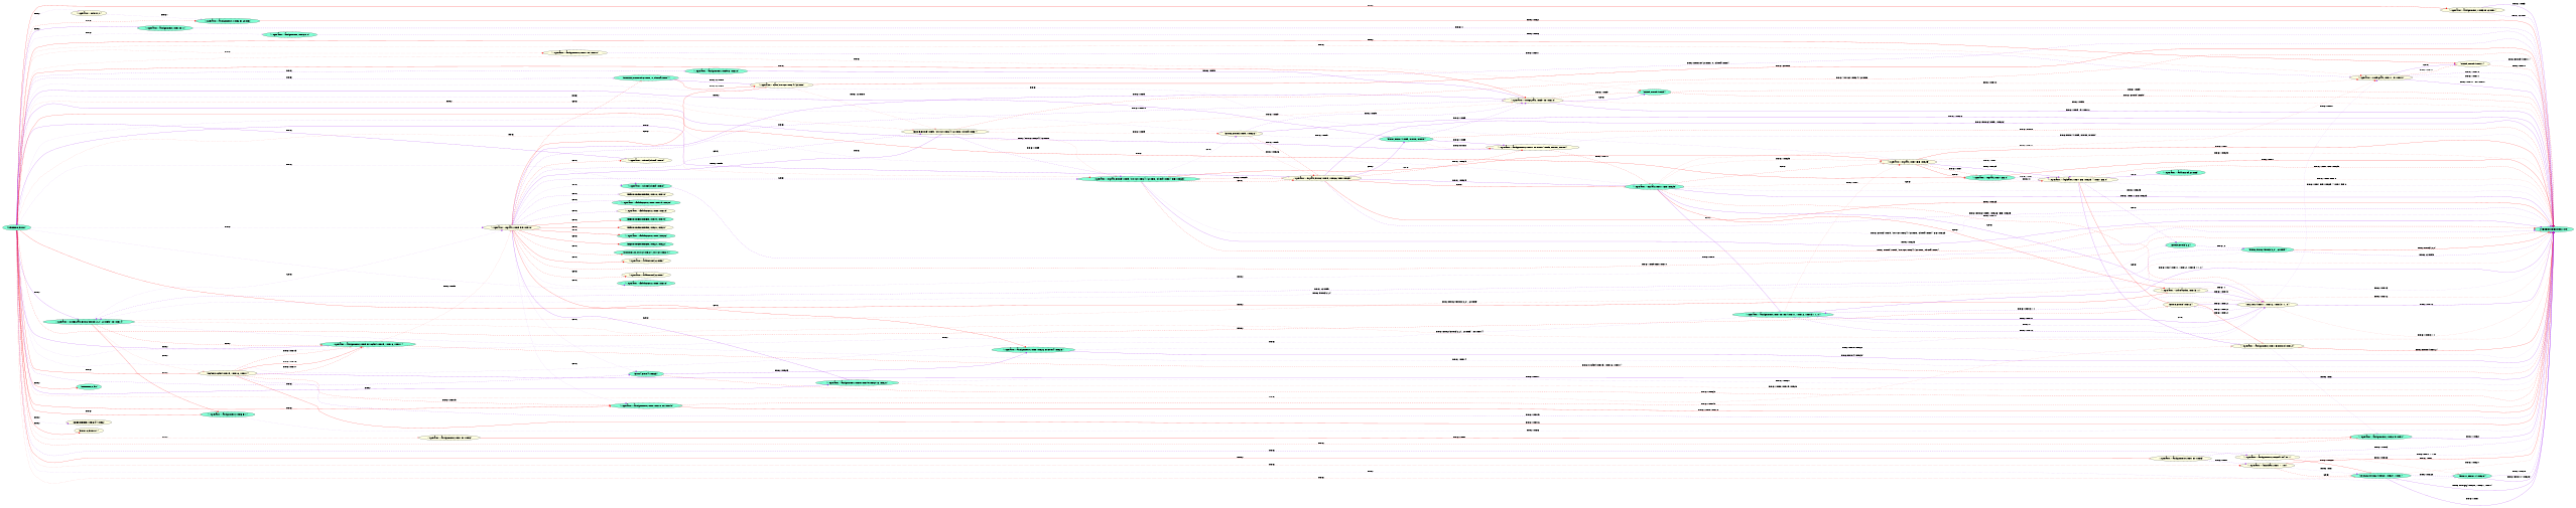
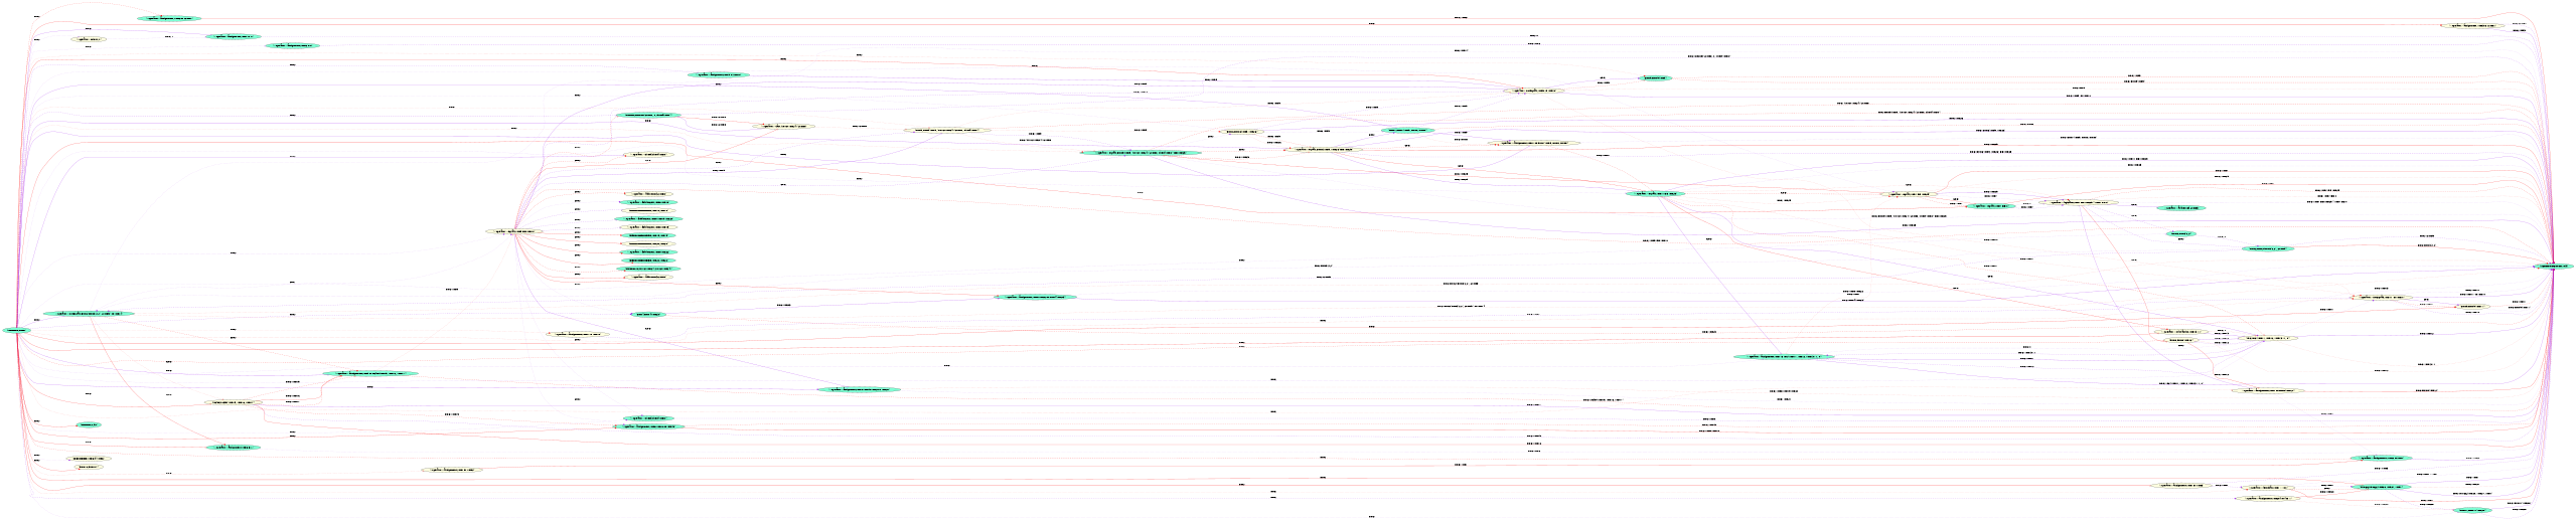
  digraph {
    rankdir=LR
    node [fillcolor=aquamarine style=filled]
    edge [arrowhead=dot color=purple style=solid]
    n1 [label="(METHOD,FUN1)"]
    n2 [label="(<operator>.assignment,*VAR2 = &VAR1)"]
    n3 [fillcolor=lightyellow label="(<operator>.assignment,*VAR3 = &VAR1)"]
    n4 [label="(<operator>.assignment,VAR1 = -1)"]
    n5 [fillcolor=lightyellow label="(<operator>.minus,-1)"]
    n6 [fillcolor=lightyellow label="(<operator>.assignment,VAR1 = *VAR2)"]
    n7 [label="(<operator>.assignment,VAR6 = 0)"]
    n8 [label="(<operator>.assignment,VAR9 = VAR10)"]
    n9 [fillcolor=lightyellow label="(<operator>.assignment,VAR11 = VAR10)"]
    n10 [label="(<operator>.notEquals,FUN2(FUN3(2,2), &VAR5) != VAR14)"]
    n11 [label="(FUN3,FUN3(2,2))"]
    n12 [label="(<operator>.assignment,VAR6 = 1)"]
    n13 [label="(<operator>.assignment,VAR9 = socket(VAR15, VAR16, VAR17))"]
    n14 [fillcolor=lightyellow label="(socket,socket(VAR15, VAR16, VAR17))"]
    n15 [fillcolor=lightyellow label="(<operator>.equals,VAR9 == VAR10)"]
    n16 [label="(memset,memset(&VAR8, 0, sizeof(VAR8)))"]
    n17 [fillcolor=lightyellow label="(<operator>.sizeOf,sizeof(VAR8))"]
    n18 [label="(<operator>.assignment,VAR8.VAR18 = VAR15)"]
    n19 [label="(<operator>.assignment,VAR8.VAR19.VAR20 = VAR21)"]
    n20 [label="(FUN4,FUN4(VAR23))"]
    n21 [label="(<operator>.equals,FUN5(VAR9, (struct VAR24*)&VAR8, sizeof(VAR8)) == VAR25)"]
    n22 [fillcolor=lightyellow label="(FUN5,FUN5(VAR9, (struct VAR24*)&VAR8, sizeof(VAR8)))"]
    n23 [label="(<operator>.sizeOf,sizeof(VAR8))"]
    n24 [fillcolor=lightyellow label="(<operator>.equals,FUN6(VAR9, VAR26) == VAR25)"]
    n25 [fillcolor=lightyellow label="(FUN6,FUN6(VAR9, VAR26))"]
    n26 [fillcolor=lightyellow label="(<operator>.assignment,VAR11 = FUN7(VAR9, NULL, NULL))"]
    n27 [label="(FUN7,FUN7(VAR9, NULL, NULL))"]
    n28 [label="(<operator>.equals,VAR11 == VAR25)"]
    n29 [label="(<operator>.assignment,VAR7 = recv(VAR11, VAR12, VAR13 - 1, 0))"]
    n30 [fillcolor=lightyellow label="(recv,recv(VAR11, VAR12, VAR13 - 1, 0))"]
    n31 [fillcolor=lightyellow label="(<operator>.subtraction,VAR13 - 1)"]
    n32 [fillcolor=lightyellow label="(<operator>.equals,VAR7 == VAR25)"]
    n33 [label="(<operator>.equals,VAR7 == 0)"]
    n34 [fillcolor=lightyellow label="(<operator>.assignment,VAR1 = FUN8(VAR12))"]
    n35 [fillcolor=lightyellow label="(FUN8,FUN8(VAR12))"]
    n36 [label="(LITERAL,0,do)"]
    n37 [fillcolor=lightyellow label="(<operator>.notEquals,VAR9 != VAR10)"]
    n38 [label="(FUN9,FUN9(VAR9))"]
    n39 [fillcolor=lightyellow label="(<operator>.notEquals,VAR11 != VAR10)"]
    n40 [fillcolor=lightyellow label="(FUN9,FUN9(VAR11))"]
    n41 [fillcolor=lightyellow label="(IDENTIFIER,VAR6,if (VAR6))"]
    n42 [fillcolor=lightyellow label="(FUN10,FUN10())"]
    n43 [label="(<operator>.assignment,*VAR2 = VAR1)"]
    n44 [fillcolor=lightyellow label="(<operator>.assignment,VAR1 = *VAR3)"]
    n45 [fillcolor=lightyellow label="(<operator>.assignment,VAR28[100] = \"\")"]
    n46 [fillcolor=lightyellow label="(<operator>.lessThan,VAR1 < 100)"]
    n47 [label="(strncpy,strncpy(VAR28, VAR27, VAR1))"]
    n48 [label="(FUN11,FUN11(VAR28))"]
    n49 [label="(METHOD_RETURN,void)"]
    n50 [label="(FUN2,FUN2(FUN3(2,2), &VAR5))"]
    n51 [label="(<operator>.assignment,VAR8.VAR22 = FUN4(VAR23))"]
    n52 [fillcolor=lightyellow label="(<operator>.cast,(struct VAR24*)&VAR8)"]
    n53 [fillcolor=lightyellow label="(<operator>.addressOf,&VAR8)"]
    n54 [label="(<operator>.fieldAccess,VAR8.VAR18)"]
    n55 [fillcolor=lightyellow label="(FIELD_IDENTIFIER,VAR18,VAR18)"]
    n56 [label="(<operator>.fieldAccess,VAR8.VAR19.VAR20)"]
    n57 [fillcolor=lightyellow label="(<operator>.fieldAccess,VAR8.VAR19)"]
    n58 [label="(FIELD_IDENTIFIER,VAR19,VAR19)"]
    n59 [fillcolor=lightyellow label="(FIELD_IDENTIFIER,VAR20,VAR20)"]
    n60 [label="(<operator>.fieldAccess,VAR8.VAR22)"]
    n61 [label="(FIELD_IDENTIFIER,VAR22,VAR22)"]
    n62 [label="(UNKNOWN,struct VAR24*,struct VAR24*)"]
    n63 [fillcolor=lightyellow label="(<operator>.addressOf,&VAR8)"]
    n64 [fillcolor=lightyellow label="(<operator>.logicalOr,VAR7 == VAR25 || VAR7 == 0)"]
    n65 [label="(<operator>.addressOf,&VAR5)"]
    n1 -> n2 [color=red label="DDG: " style=dashed]
    n1 -> n3 [color=red label="DDG: "]
    n1 -> n4 [arrowhead=odot label="DDG: "]
    n1 -> n5 [arrowhead=odot label="DDG: " style=dotted]
    n1 -> n6 [arrowhead=odot color=red label="DDG: " style=dotted]
    n1 -> n7 [arrowhead=odot label="DDG: " style=dotted]
    n1 -> n8 [arrowhead=odot label="DDG: " style=dashed]
    n1 -> n9 [color=red label="DDG: " style=dotted]
    n1 -> n10 [arrowhead=odot label="DDG: "]
    n1 -> n11 [arrowhead=odot label="DDG: " style=dotted]
    n1 -> n12 [arrowhead=odot color=red label="DDG: "]
    n1 -> n13 [arrowhead=odot label="DDG: "]
    n1 -> n14 [arrowhead=odot color=red label="DDG: "]
    n1 -> n15 [label="DDG: " style=dotted]
    n1 -> n16 [arrowhead=odot label="DDG: " style=dashed]
    n1 -> n17 [arrowhead=odot label="DDG: "]
    n1 -> n18 [color=red label="DDG: "]
    n1 -> n19 [label="DDG: "]
    n1 -> n20 [label="DDG: " style=dashed]
    n1 -> n21 [color=red label="DDG: " style=dotted]
    n1 -> n22 [arrowhead=odot color=red label="DDG: " style=dotted]
    n1 -> n23 [label="DDG: " style=dotted]
    n1 -> n24 [arrowhead=odot label="DDG: "]
    n1 -> n25 [arrowhead=odot label="DDG: " style=dotted]
    n1 -> n26 [arrowhead=odot label="DDG: "]
    n1 -> n27 [arrowhead=odot label="DDG: "]
    n1 -> n28 [arrowhead=odot label="DDG: " style=dotted]
    n1 -> n29 [arrowhead=odot label="DDG: " style=dotted]
    n1 -> n30 [label="DDG: " style=dotted]
    n1 -> n31 [arrowhead=odot color=red label="DDG: "]
-   n32 -> n1 [label="DDG: " style=dotted]
+   n1 -> n32 [label="DDG: " style=dotted]
    n1 -> n33 [color=red label="DDG: "]
    n1 -> n34 [arrowhead=odot color=red label="DDG: " style=dotted]
    n1 -> n35 [arrowhead=odot color=red label="DDG: " style=dashed]
    n1 -> n36 [color=red label="DDG: "]
    n1 -> n37 [color=red label="DDG: "]
    n1 -> n38 [color=red label="DDG: " style=dotted]
    n1 -> n39 [color=red label="DDG: " style=dotted]
    n1 -> n40 [color=red label="DDG: "]
    n1 -> n41 [label="DDG: " style=dotted]
    n1 -> n42 [color=red label="DDG: "]
    n1 -> n43 [arrowhead=odot color=red label="DDG: " style=dashed]
    n1 -> n44 [arrowhead=odot color=red label="DDG: "]
    n1 -> n45 [label="DDG: " style=dashed]
    n1 -> n46 [color=red label="DDG: " style=dotted]
-   n1 -> n47 [arrowhead=odot color=red label="DDG: " style=dotted]
+   n1 -> n47 [arrowhead=odot color=red label="DDG: "]
    n1 -> n48 [arrowhead=odot label="DDG: " style=dotted]
    n2 -> n49 [color=red label="DDG: VAR2"]
    n3 -> n49 [label="DDG: VAR3"]
    n3 -> n49 [arrowhead=odot label="DDG: &VAR1" style=dashed]
    n4 -> n49 [label="DDG: -1" style=dashed]
-   n5 -> n2 [arrowhead=odot label="DDG: 1" style=dotted]
+   n5 -> n4 [arrowhead=odot label="DDG: 1" style=dotted]
    n6 -> n43 [color=red label="DDG: VAR1"]
    n7 -> n49 [arrowhead=odot label="DDG: VAR6" style=dashed]
    n8 -> n37 [arrowhead=odot label="DDG: VAR9"]
    n9 -> n39 [arrowhead=odot label="DDG: VAR11" style=dashed]
    n10 -> n12 [color=red label="CDG: "]
    n10 -> n13 [color=red label="CDG: " style=dashed]
    n10 -> n14 [arrowhead=odot color=red label="CDG: " style=dotted]
    n10 -> n15 [label="CDG: " style=dotted]
    n10 -> n49 [arrowhead=odot color=red label="DDG: FUN2(FUN3(2,2), &VAR5)" style=dotted]
    n10 -> n49 [color=red label="DDG: FUN2(FUN3(2,2), &VAR5) != VAR14" style=dotted]
    n10 -> n49 [label="DDG: VAR14" style=dotted]
    n11 -> n50 [label="DDG: 2" style=dashed]
    n12 -> n49 [arrowhead=odot label="DDG: VAR6" style=dotted]
    n13 -> n15 [arrowhead=odot color=red label="DDG: VAR9" style=dotted]
    n13 -> n49 [color=red label="DDG: socket(VAR15, VAR16, VAR17)" style=dashed]
    n14 -> n13 [arrowhead=odot color=red label="DDG: VAR15" style=dashed]
    n14 -> n13 [color=red label="DDG: VAR16"]
    n14 -> n13 [arrowhead=odot color=red label="DDG: VAR17" style=dashed]
    n14 -> n18 [color=red label="DDG: VAR15" style=dashed]
    n14 -> n49 [arrowhead=odot label="DDG: VAR15" style=dashed]
    n14 -> n49 [color=red label="DDG: VAR16"]
    n14 -> n49 [arrowhead=odot label="DDG: VAR17"]
    n15 -> n16 [arrowhead=odot color=red label="CDG: " style=dashed]
    n15 -> n17 [color=red label="CDG: " style=dashed]
    n15 -> n18 [label="CDG: " style=dotted]
    n15 -> n19 [arrowhead=odot label="CDG: "]
    n15 -> n20 [label="CDG: " style=dotted]
    n15 -> n21 [label="CDG: " style=dashed]
    n15 -> n22 [arrowhead=odot label="DDG: VAR9"]
    n15 -> n22 [label="CDG: " style=dashed]
    n15 -> n23 [label="CDG: " style=dotted]
    n15 -> n37 [arrowhead=odot label="DDG: VAR9"]
    n15 -> n37 [arrowhead=odot label="DDG: VAR10" style=dashed]
    n15 -> n49 [arrowhead=odot color=red label="DDG: VAR9 == VAR10" style=dashed]
    n15 -> n51 [color=red label="CDG: "]
    n15 -> n52 [arrowhead=odot color=red label="CDG: "]
    n15 -> n53 [color=red label="CDG: " style=dashed]
    n15 -> n54 [label="CDG: " style=dotted]
    n15 -> n55 [arrowhead=odot label="CDG: " style=dashed]
    n15 -> n56 [arrowhead=odot label="CDG: " style=dashed]
    n15 -> n57 [arrowhead=odot label="CDG: " style=dashed]
    n15 -> n58 [color=red label="CDG: "]
    n15 -> n59 [color=red label="CDG: "]
    n15 -> n60 [color=red label="CDG: "]
    n15 -> n61 [color=red label="CDG: "]
    n15 -> n62 [color=red label="CDG: " style=dashed]
    n15 -> n63 [color=red label="CDG: "]
    n16 -> n49 [label="DDG: memset(&VAR8, 0, sizeof(VAR8))" style=dashed]
    n16 -> n52 [color=red label="DDG: &VAR8"]
    n18 -> n49 [arrowhead=odot color=red label="DDG: VAR15" style=dashed]
    n18 -> n49 [color=red label="DDG: VAR8.VAR18"]
    n19 -> n49 [label="DDG: VAR21" style=dotted]
    n19 -> n49 [color=red label="DDG: VAR8.VAR19.VAR20" style=dotted]
    n20 -> n49 [arrowhead=odot color=red label="DDG: VAR23" style=dashed]
    n20 -> n51 [label="DDG: VAR23"]
    n21 -> n24 [arrowhead=odot color=red label="DDG: VAR25" style=dashed]
    n21 -> n24 [color=red label="CDG: " style=dashed]
    n21 -> n25 [label="CDG: " style=dotted]
    n21 -> n49 [color=red label="DDG: FUN5(VAR9, (struct VAR24*)&VAR8, sizeof(VAR8))" style=dashed]
    n21 -> n49 [arrowhead=odot label="DDG: FUN5(VAR9, (struct VAR24*)&VAR8, sizeof(VAR8)) == VAR25" style=dotted]
    n21 -> n49 [label="DDG: VAR25"]
    n22 -> n21 [label="DDG: VAR9" style=dashed]
    n22 -> n21 [arrowhead=odot color=red label="DDG: (struct VAR24*)&VAR8" style=dotted]
    n22 -> n25 [color=red label="DDG: VAR9" style=dotted]
    n22 -> n37 [arrowhead=odot color=red label="DDG: VAR9" style=dotted]
    n22 -> n49 [arrowhead=odot color=red label="DDG: (struct VAR24*)&VAR8" style=dashed]
    n23 -> n49 [label="DDG: VAR8" style=dashed]
    n24 -> n26 [color=red label="CDG: " style=dashed]
    n24 -> n27 [label="CDG: "]
    n24 -> n28 [arrowhead=odot label="DDG: VAR25"]
    n24 -> n28 [arrowhead=odot color=red label="CDG: "]
    n24 -> n49 [arrowhead=odot color=red label="DDG: VAR25"]
    n24 -> n49 [label="DDG: FUN6(VAR9, VAR26) == VAR25" style=dashed]
    n24 -> n49 [label="DDG: FUN6(VAR9, VAR26)"]
    n25 -> n24 [arrowhead=odot color=red label="DDG: VAR9" style=dashed]
    n25 -> n24 [color=red label="DDG: VAR26" style=dotted]
    n25 -> n27 [arrowhead=odot label="DDG: VAR9" style=dotted]
    n25 -> n37 [label="DDG: VAR9" style=dashed]
    n25 -> n49 [arrowhead=odot label="DDG: VAR26"]
    n26 -> n28 [arrowhead=odot color=red label="DDG: VAR11" style=dashed]
    n26 -> n49 [label="DDG: FUN7(VAR9, NULL, NULL)" style=dotted]
    n27 -> n26 [label="DDG: VAR9"]
    n27 -> n26 [color=red label="DDG: NULL" style=dotted]
    n27 -> n37 [label="DDG: VAR9" style=dashed]
    n27 -> n49 [arrowhead=odot color=red label="DDG: NULL" style=dashed]
    n28 -> n29 [arrowhead=odot label="CDG: "]
    n28 -> n30 [arrowhead=odot color=red label="DDG: VAR11" style=dashed]
    n28 -> n30 [label="CDG: "]
    n28 -> n31 [color=red label="CDG: "]
    n28 -> n32 [color=red label="DDG: VAR25" style=dotted]
    n28 -> n32 [arrowhead=odot color=red label="CDG: " style=dashed]
    n28 -> n39 [color=red label="DDG: VAR11" style=dotted]
    n28 -> n49 [arrowhead=odot label="DDG: VAR25" style=dotted]
    n28 -> n49 [arrowhead=odot label="DDG: VAR11 == VAR25"]
    n28 -> n64 [color=red label="CDG: " style=dotted]
    n29 -> n32 [color=red label="DDG: VAR7" style=dotted]
    n29 -> n49 [arrowhead=odot label="DDG: recv(VAR11, VAR12, VAR13 - 1, 0)"]
    n30 -> n29 [arrowhead=odot label="DDG: VAR11"]
    n30 -> n29 [arrowhead=odot label="DDG: VAR12" style=dashed]
    n30 -> n29 [label="DDG: VAR13 - 1" style=dashed]
    n30 -> n29 [arrowhead=odot label="DDG: 0" style=dotted]
    n30 -> n35 [arrowhead=odot label="DDG: VAR12" style=dashed]
    n30 -> n39 [label="DDG: VAR11" style=dotted]
    n30 -> n49 [label="DDG: VAR12"]
    n30 -> n49 [color=red label="DDG: VAR13 - 1" style=dotted]
    n31 -> n30 [arrowhead=odot label="DDG: VAR13"]
    n31 -> n30 [arrowhead=odot color=red label="DDG: 1" style=dotted]
    n31 -> n49 [arrowhead=odot label="DDG: VAR13" style=dotted]
    n32 -> n21 [arrowhead=odot color=red label="DDG: VAR25"]
    n32 -> n33 [arrowhead=odot color=red label="DDG: VAR7" style=dashed]
    n32 -> n33 [arrowhead=odot color=red label="CDG: "]
    n32 -> n49 [color=red label="DDG: VAR7"]
    n32 -> n49 [arrowhead=odot color=red label="DDG: VAR25" style=dotted]
    n32 -> n64 [label="DDG: VAR7" style=dotted]
    n32 -> n64 [label="DDG: VAR25"]
    n33 -> n49 [arrowhead=odot color=red label="DDG: VAR7"]
    n33 -> n64 [label="DDG: VAR7" style=dashed]
    n33 -> n64 [arrowhead=odot label="DDG: 0" style=dotted]
    n34 -> n43 [arrowhead=odot label="DDG: VAR1" style=dotted]
    n34 -> n49 [color=red label="DDG: FUN8(VAR12)"]
    n35 -> n30 [arrowhead=odot label="DDG: VAR12"]
    n35 -> n34 [arrowhead=odot color=red label="DDG: VAR12"]
    n35 -> n49 [arrowhead=odot color=red label="DDG: VAR12" style=dotted]
    n37 -> n38 [arrowhead=odot color=red label="DDG: VAR9" style=dashed]
    n37 -> n38 [label="CDG: "]
    n37 -> n39 [color=red label="DDG: VAR10" style=dotted]
    n37 -> n49 [color=red label="DDG: VAR9" style=dotted]
    n37 -> n49 [label="DDG: VAR9 != VAR10"]
    n38 -> n49 [arrowhead=odot color=red label="DDG: VAR9" style=dashed]
    n38 -> n49 [color=red label="DDG: FUN9(VAR9)" style=dashed]
    n39 -> n40 [arrowhead=odot color=red label="DDG: VAR11" style=dashed]
    n39 -> n40 [label="CDG: "]
    n39 -> n49 [arrowhead=odot label="DDG: VAR10" style=dashed]
    n39 -> n49 [label="DDG: VAR11" style=dotted]
    n39 -> n49 [label="DDG: VAR11 != VAR10"]
    n40 -> n49 [arrowhead=odot color=red label="DDG: VAR11" style=dashed]
    n40 -> n49 [arrowhead=odot label="DDG: FUN9(VAR11)" style=dotted]
    n43 -> n49 [label="DDG: *VAR2"]
    n44 -> n46 [label="DDG: VAR1" style=dashed]
    n44 -> n49 [label="DDG: *VAR3" style=dashed]
    n45 -> n47 [arrowhead=odot color=red label="DDG: VAR28"]
    n45 -> n48 [arrowhead=odot color=red label="DDG: VAR28" style=dotted]
    n46 -> n47 [label="DDG: VAR1" style=dotted]
    n46 -> n47 [arrowhead=odot color=red label="CDG: " style=dashed]
    n46 -> n49 [color=red label="DDG: VAR1"]
    n46 -> n49 [arrowhead=odot label="DDG: VAR1 < 100" style=dotted]
    n47 -> n48 [arrowhead=odot label="DDG: VAR28" style=dashed]
    n47 -> n49 [label="DDG: VAR1"]
    n47 -> n49 [color=red label="DDG: VAR27" style=dotted]
    n47 -> n49 [arrowhead=odot label="DDG: strncpy(VAR28, VAR27, VAR1)"]
    n48 -> n49 [arrowhead=odot label="DDG: FUN11(VAR28)"]
    n48 -> n49 [arrowhead=odot label="DDG: VAR28" style=dashed]
    n50 -> n10 [label="DDG: FUN3(2,2)" style=dotted]
    n50 -> n10 [label="DDG: &VAR5" style=dashed]
    n50 -> n49 [label="DDG: &VAR5" style=dashed]
    n50 -> n49 [color=red label="DDG: FUN3(2,2)"]
    n51 -> n49 [label="DDG: VAR8.VAR22" style=dotted]
    n51 -> n49 [label="DDG: FUN4(VAR23)"]
    n52 -> n16 [arrowhead=odot label="DDG: &VAR8"]
    n52 -> n22 [arrowhead=odot color=red label="DDG: &VAR8" style=dotted]
-   n52 -> n49 [color=red label="DDG: &VAR8"]
    n64 -> n11 [label="CDG: " style=dashed]
    n64 -> n34 [arrowhead=odot label="CDG: "]
    n64 -> n35 [arrowhead=odot color=red label="CDG: "]
    n64 -> n49 [color=red label="DDG: VAR7 == VAR25" style=dashed]
    n64 -> n49 [arrowhead=odot color=red label="DDG: VAR7 == 0" style=dotted]
    n64 -> n49 [label="DDG: VAR7 == VAR25 || VAR7 == 0" style=dotted]
+   n64 -> n50 [arrowhead=odot label="CDG: " style=dashed]
    n64 -> n65 [arrowhead=odot label="CDG: "]
  }
